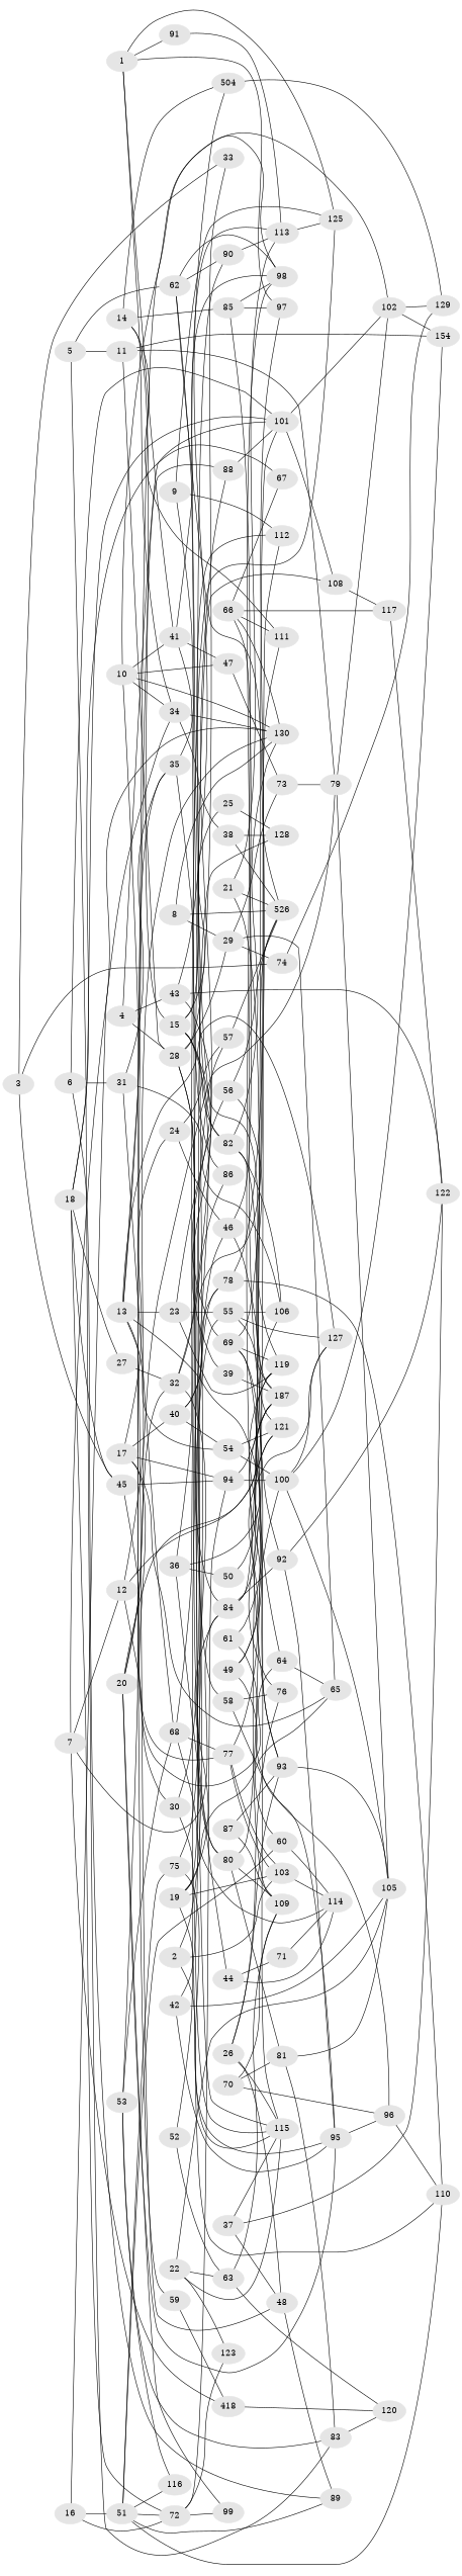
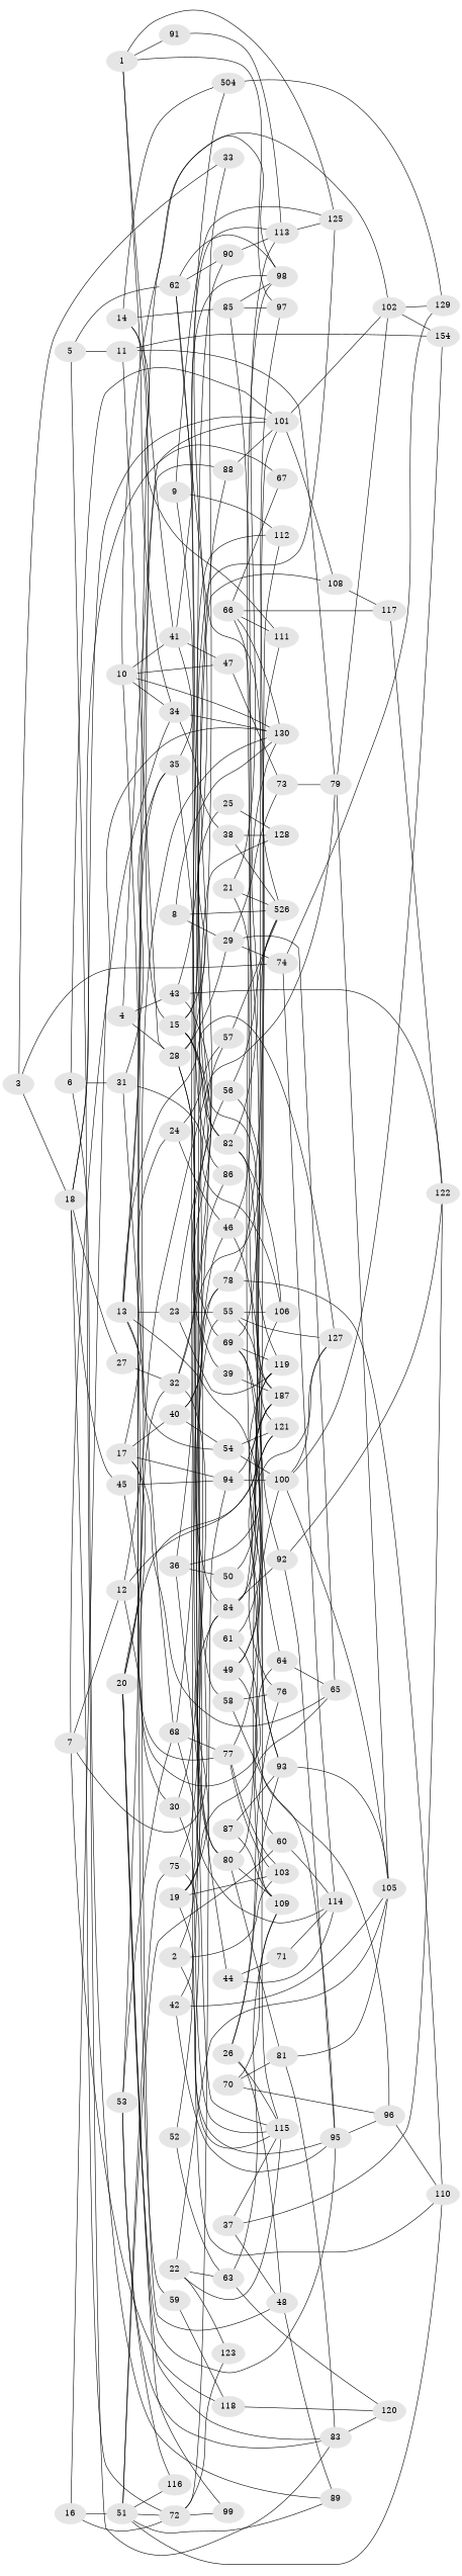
  graph {
    rankdir=LR
    node [color=gray90 style=filled]
    1
    34
    41
    91
    97
    125
    10
    130
    47
    59
    98
    38
    115
    113
    2
    46
    103
    64
    114
    3
    18
    33
    74
    101
    72
    27
    45
    67
    42
    95
    105
    78
    129
    4
    28
    43
    29
    58
    80
    n40 [label=504]
    122
    69
    102
    108
    5
    11
    62
    83
    79
    n50 [label=154]
    n51 [label=526]
    n52 [label=187]
    90
    120
    6
    31
    89
    35
    68
    106
    7
    12
    84
-   118 [label=418]
+   118
    30
    92
    121
    8
    65
    73
    9
    82
    112
    109
    57
    13
    23
    48
    54
    76
    127
    119
    55
    56
    86
    100
    14
    15
    85
    111
    25
    39
    60
    93
    128
    16
    51
    110
    75
    116
    94
    99
    123
    17
    24
    40
    77
    32
    19
    20
    88
    96
    21
    22
    63
    26
    81
    36
    44
    50
    71
    37
    49
    52
    53
    61
    66
    117
    70
    87
    1 -- 34
    1 -- 41
    1 -- 91
    1 -- 97
    1 -- 125
    34 -- 130
    34 -- 38
    41 -- 47
    41 -- 98
    41 -- 115
    91 -- 113
    10 -- 34
    10 -- 41
    10 -- 130
    10 -- 47
    10 -- 59
    10 -- 98
    47 -- 73
    59 -- 118
    38 -- n51
    38 -- 128
    113 -- 125
    2 -- 115
    2 -- 46
    2 -- 103
    46 -- 98
    46 -- 64
-   103 -- 114
+   74 -- 114
    64 -- 65
-   3 -- 45
+   3 -- 18
    3 -- 33
    3 -- 74
    18 -- 101
    18 -- 72
    18 -- 27
    18 -- 45
    18 -- 67
    74 -- 129
    101 -- 102
    101 -- 108
    72 -- 94
    72 -- 99
    72 -- 123
    27 -- 32
    45 -- 64
    45 -- 94
    42 -- 95
    42 -- 105
    42 -- 78
    95 -- 96
    78 -- 97
    78 -- 110
    4 -- 101
    4 -- 28
    4 -- 43
    28 -- 33
    28 -- 29
    28 -- 58
    28 -- 80
    43 -- n40
    43 -- 122
    43 -- 69
    29 -- 74
    29 -- 65
    29 -- 73
    58 -- 76
    58 -- 96
    80 -- 112
    80 -- 109
    80 -- 81
    n40 -- 129
    69 -- 115
    69 -- 119
    69 -- 111
    69 -- 93
    102 -- 129
    102 -- n50
    108 -- 117
    5 -- 11
    5 -- 62
    5 -- 83
    11 -- 28
    11 -- 79
    11 -- n50
    62 -- 98
    62 -- n51
    62 -- n52
    62 -- 90
    83 -- 120
    79 -- 105
    79 -- 102
    90 -- 113
    6 -- 101
    6 -- 31
    6 -- 89
    31 -- 35
    31 -- 68
    31 -- 106
    35 -- 113
    35 -- 86
    68 -- 114
    68 -- 108
    68 -- 77
    7 -- 130
    7 -- 12
    7 -- 84
    7 -- 118
    12 -- 79
    12 -- n52
    12 -- 30
    84 -- 101
    84 -- 92
    84 -- 121
    118 -- 120
    30 -- 115
    30 -- 57
    92 -- 95
    92 -- 122
    8 -- 130
    8 -- 29
    8 -- n51
    73 -- 79
    9 -- 125
    9 -- 82
    9 -- 112
    82 -- 130
    82 -- 106
    82 -- 109
    57 -- n51
    13 -- 102
    13 -- 35
    13 -- 23
    13 -- 48
    13 -- 54
    13 -- 76
    13 -- 127
    23 -- 119
    23 -- 55
    23 -- 56
    48 -- 89
    54 -- 121
    54 -- 100
    55 -- n52
    55 -- 106
    55 -- 127
    56 -- n51
    56 -- 119
    100 -- 105
    100 -- n50
    100 -- 127
    14 -- n40
    14 -- 15
    14 -- 85
    14 -- 111
    15 -- 84
    15 -- 82
    15 -- 112
    15 -- 25
    15 -- 39
    85 -- 97
    85 -- 98
    85 -- 93
    25 -- 128
    39 -- n52
    60 -- 114
    93 -- 105
    16 -- 34
    16 -- 72
    16 -- 51
    51 -- 72
    51 -- 89
    51 -- 60
    51 -- 110
    51 -- 75
    51 -- 116
    75 -- 95
    75 -- 90
    94 -- 106
    94 -- 100
    17 -- 65
    17 -- 94
    17 -- 24
    17 -- 40
    17 -- 77
    24 -- 46
    24 -- 57
    40 -- 78
    40 -- n51
    40 -- 54
    77 -- 103
    77 -- 103
    77 -- 100
    32 -- 80
    32 -- 86
    32 -- 88
    19 -- 103
    19 -- 84
    19 -- 65
    19 -- 128
    19 -- 110
    20 -- 130
    20 -- 95
+   20 -- 83
    20 -- 119
    20 -- 99
    20 -- 32
    88 -- 101
    96 -- 110
    21 -- 113
    21 -- n51
    21 -- 92
    22 -- 115
    22 -- 105
    22 -- 123
    22 -- 63
    63 -- 120
    63 -- 109
    26 -- 115
    26 -- 48
    26 -- 76
    26 -- 93
    81 -- 105
    81 -- 83
    36 -- 125
    36 -- n52
    36 -- 44
    36 -- 50
    44 -- 114
    44 -- 71
    50 -- 121
    71 -- 114
    37 -- 115
    37 -- 122
    37 -- 48
    49 -- n52
    49 -- 127
    49 -- 60
    52 -- 55
    52 -- 63
    53 -- 83
    53 -- 68
    53 -- 116
    53 -- 88
    61 -- 95
    61 -- 119
    66 -- 130
    66 -- 67
    66 -- 121
    66 -- 111
    66 -- 117
    117 -- 122
    70 -- 109
    70 -- 96
    70 -- 81
    87 -- 109
    87 -- 93
  }
